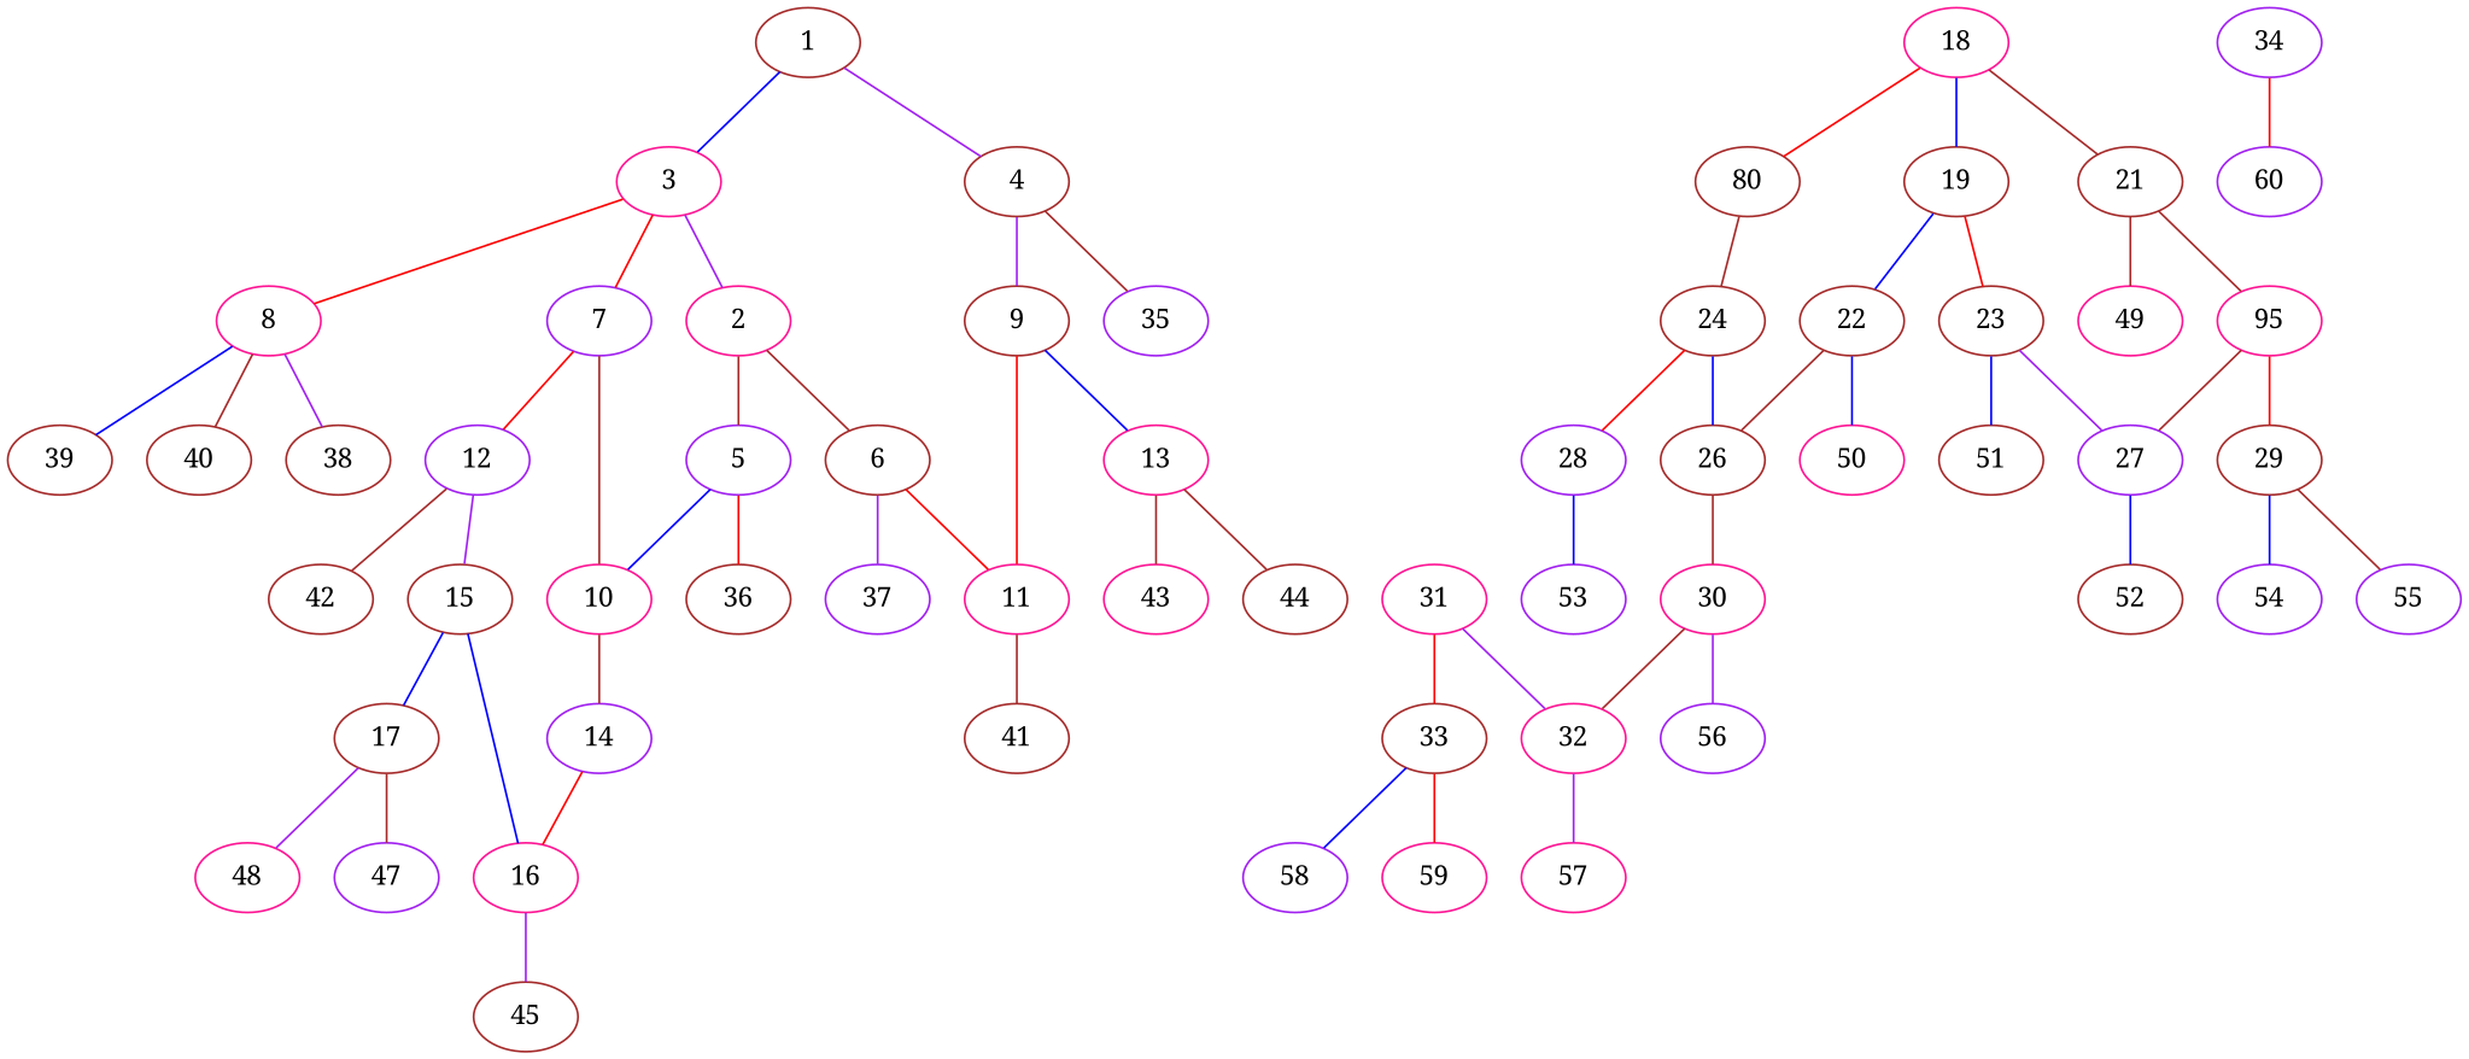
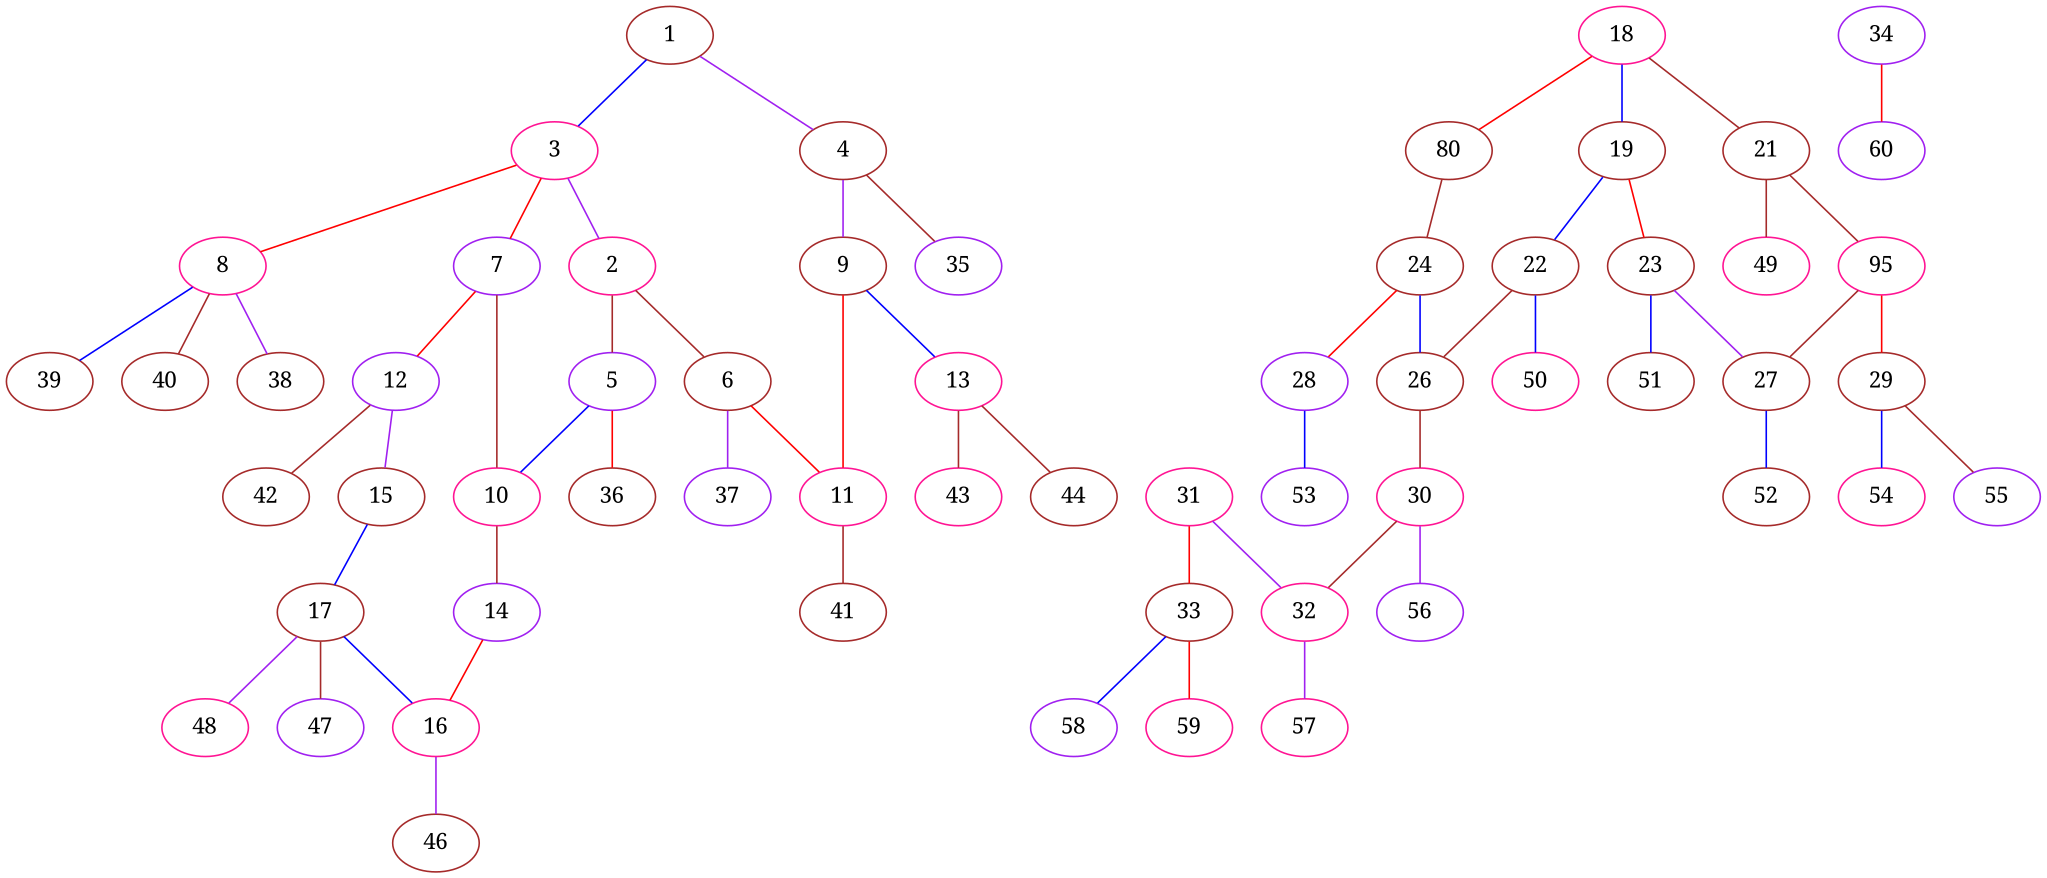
  graph {
    fontname="Noto Serif"
    node [chem=C color=brown fontname="Noto Serif"]
    edge [color=brown fontname="Noto Serif" valence=1]
    3 [chem=N color=deeppink]
    1
    4
    2 [color=deeppink]
    5 [color=purple]
    6
    7 [color=purple]
    8 [color=deeppink]
    9
    35 [chem=H color=purple]
    10 [color=deeppink]
    36 [chem=H]
    11 [color=deeppink]
    37 [chem=H color=purple]
    12 [color=purple]
    38 [chem=H]
    39 [chem=H]
    40 [chem=H]
    13 [chem=N color=deeppink]
    14 [color=purple]
    41 [chem=H]
    15
    42 [chem=H]
    43 [chem=H color=deeppink]
    44 [chem=H]
    16 [color=deeppink]
    17 [chem=N]
-   46 [chem=H label=45]
+   46 [chem=H]
    47 [chem=H color=purple]
    48 [chem=H color=deeppink]
    18 [color=deeppink]
    19
    n33 [chem=N label=80]
    21
    22
    23
    24
    n38 [color=deeppink label=95]
    49 [chem=H color=deeppink]
    26
    50 [chem=H color=deeppink]
-   27 [color=purple]
+   27
    51 [chem=H]
    28 [color=purple]
    29 [chem=N]
    30 [color=deeppink]
    52 [chem=H]
    53 [chem=H color=purple]
-   54 [chem=H color=purple]
+   54 [chem=H color=deeppink]
    55 [chem=H color=purple]
    32 [color=deeppink]
    56 [chem=H color=purple]
    31 [color=deeppink]
    33 [chem=N]
    57 [chem=H color=deeppink]
    58 [chem=H color=purple]
    59 [chem=H color=deeppink]
    34 [chem=Cl color=purple]
    60 [chem=H color=purple]
    3 -- 2 [color=purple]
    3 -- 7 [color=red]
    3 -- 8 [color=red]
    1 -- 3 [color=blue valence=2]
    1 -- 4 [color=purple]
    4 -- 9 [color=purple valence=2]
    4 -- 35
    2 -- 5 [valence=2]
    2 -- 6
    5 -- 10 [color=blue]
    5 -- 36 [color=red]
    6 -- 11 [color=red valence=2]
    6 -- 37 [color=purple]
    7 -- 10
    7 -- 12 [color=red valence=2]
    8 -- 38 [color=purple]
    8 -- 39 [color=blue]
    8 -- 40
    9 -- 11 [color=red]
    9 -- 13 [color=blue]
    10 -- 14 [valence=2]
    11 -- 41
    12 -- 15 [color=purple]
    12 -- 42
    13 -- 43
    13 -- 44
    14 -- 16 [color=red]
-   15 -- 16 [color=blue valence=2]
+   17 -- 16 [color=blue valence=2]
    15 -- 17 [color=blue]
    16 -- 46 [color=purple]
    17 -- 47
    17 -- 48 [color=purple]
    18 -- 19 [color=blue]
    18 -- n33 [color=red valence=2]
    18 -- 21
    19 -- 22 [color=blue valence=2]
    19 -- 23 [color=red]
    n33 -- 24
    21 -- n38 [valence=2]
    21 -- 49
    22 -- 26
    22 -- 50 [color=blue]
    23 -- 27 [color=purple valence=2]
    23 -- 51 [color=blue]
    24 -- 26 [color=blue]
    24 -- 28 [color=red valence=2]
    n38 -- 27
    n38 -- 29 [color=red]
    26 -- 30 [valence=2]
    27 -- 52 [color=blue]
    28 -- 53 [color=blue]
    29 -- 54 [color=blue]
    29 -- 55
    30 -- 32
    30 -- 56 [color=purple]
    32 -- 57 [color=purple]
    31 -- 32 [color=purple valence=2]
    31 -- 33 [color=red]
    33 -- 58 [color=blue]
    33 -- 59 [color=red]
    34 -- 60 [color=red]
  }
